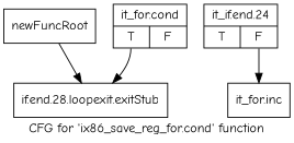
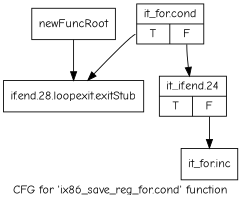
  digraph {
    fontname="Comic Neue"
    label="CFG for 'ix86_save_reg_for.cond' function"
    node [fontname="Comic Neue" shape=record]
    edge [fontname="Comic Neue" tailport=s1]
    n1 [label="{newFuncRoot}"]
    n2 [label="{if.end.28.loopexit.exitStub}"]
    n3 [label="{it_for.cond|{<s0>T|<s1>F}}"]
    n4 [label="{it_if.end.24|{<s0>T|<s1>F}}"]
    n5 [label="{it_for.inc}"]
    n1 -> n2 [tailport=""]
    n3 -> n2 [tailport=s0]
+   n3 -> n4
    n4 -> n5
  }
